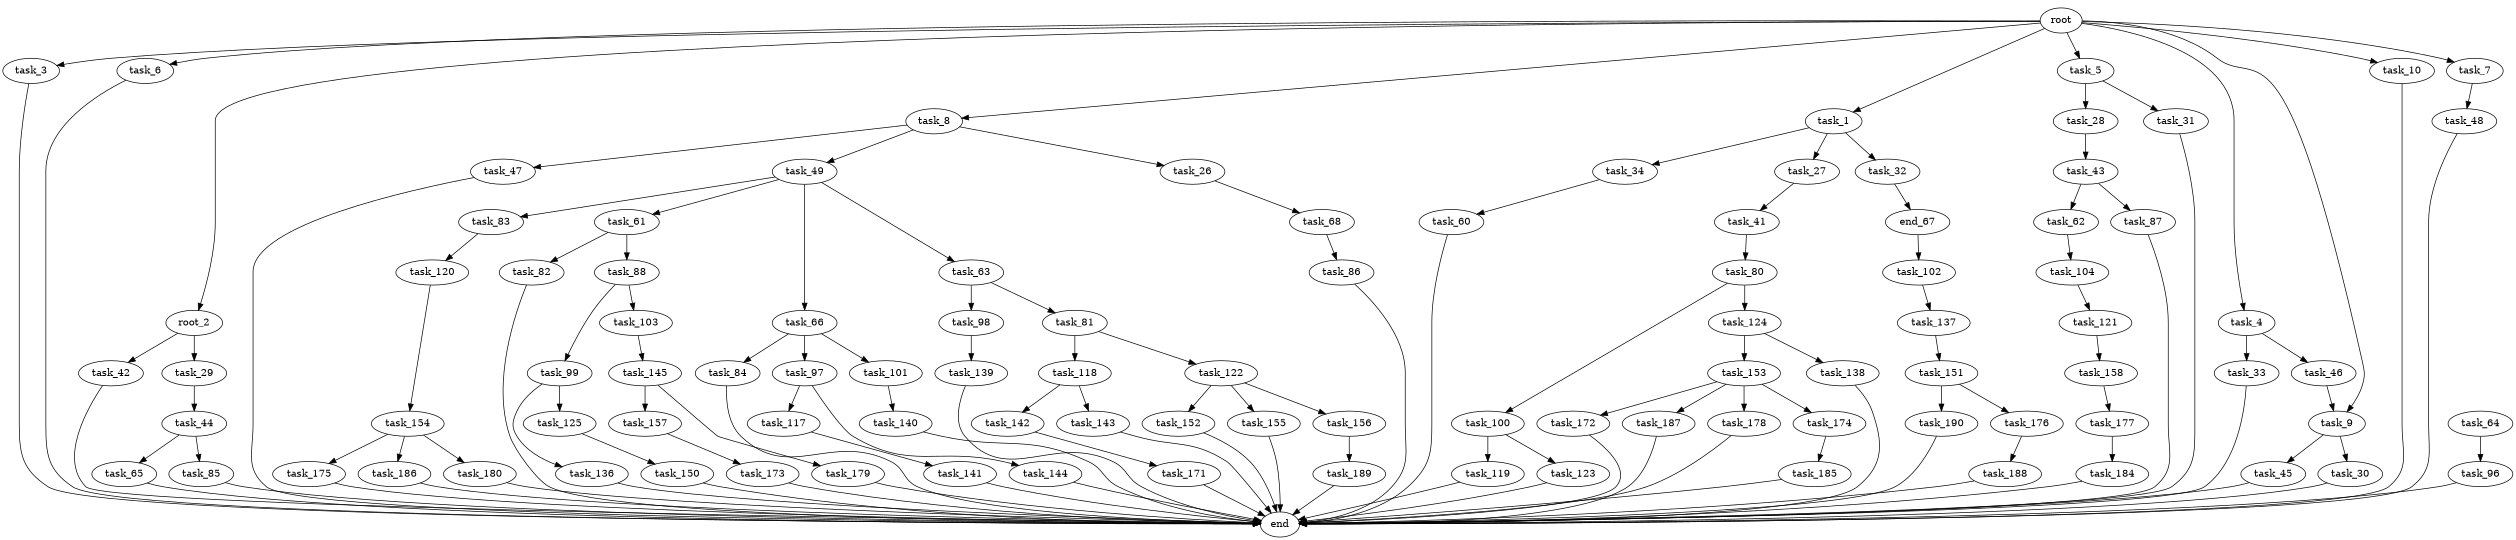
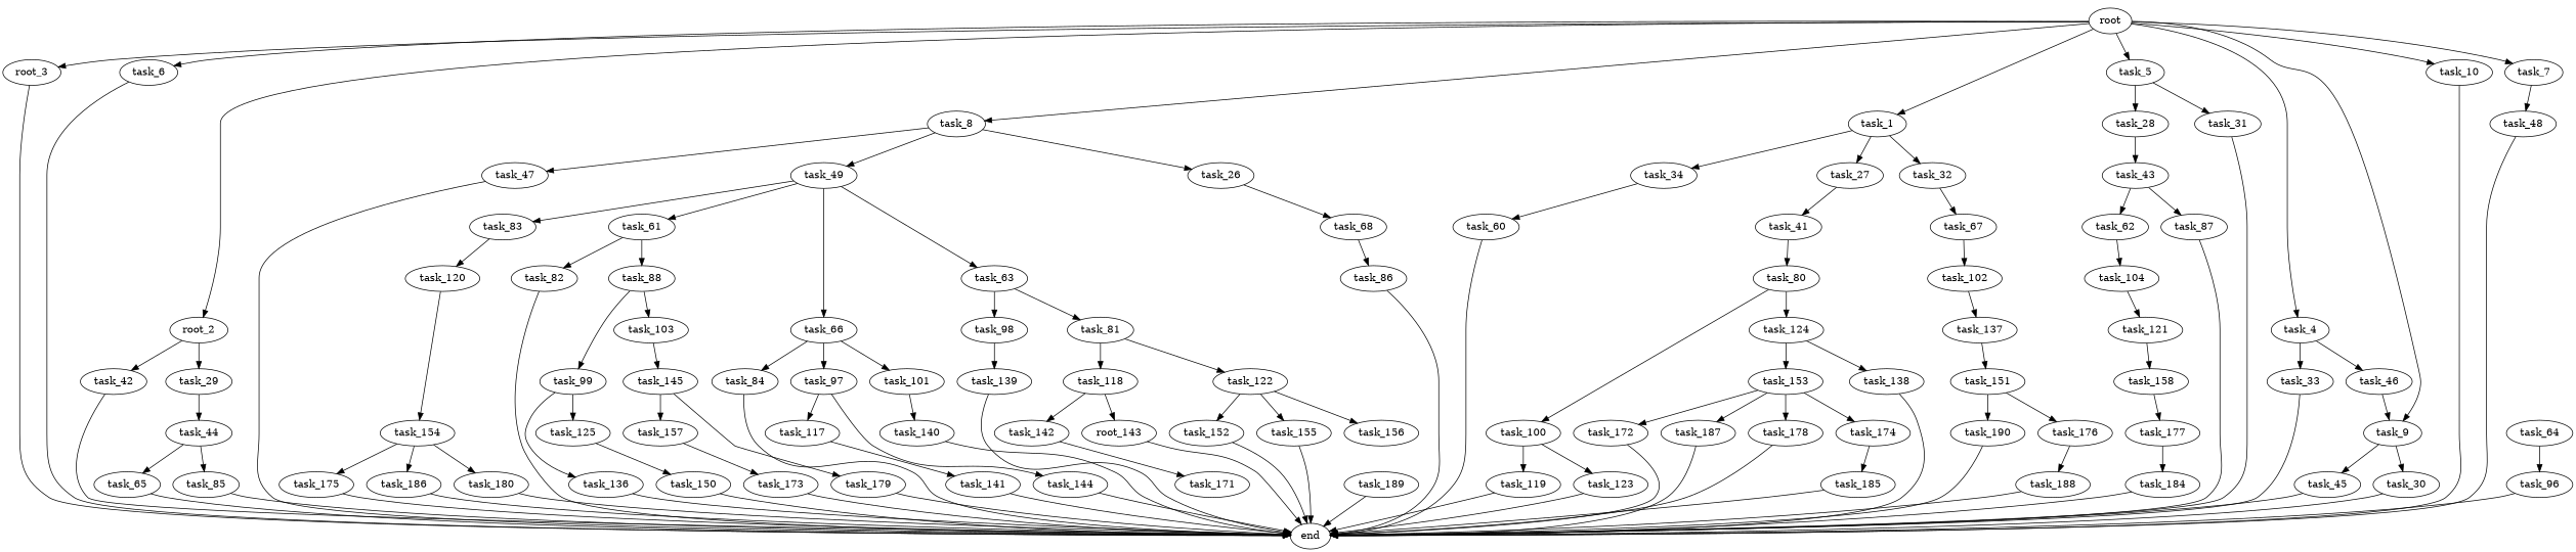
  digraph {
    task_173
    end
    task_65
    task_45
    task_151
    task_190
    task_176
    task_188
    task_100
    task_119
    task_123
    task_153
    task_172
    task_187
    task_178
    task_174
    task_185
    task_47
-   task_3
+   task_3 [label=root_3]
    task_6
    task_171
    task_141
    n23 [label=root_2]
    task_42
    task_29
    task_44
    task_8
    task_49
    task_26
    task_83
    task_61
    task_66
    task_63
    task_68
    task_150
    task_85
    task_1
    task_34
    task_27
    task_32
    task_60
    task_41
-   task_67 [label=end_67]
+   task_67
    task_84
    task_120
    task_82
    task_88
    task_97
    task_101
    task_98
    task_81
    task_184
    task_86
    task_117
    task_43
    task_62
    task_87
    task_104
    task_33
    task_118
    task_142
-   task_143
+   task_143 [label=root_143]
    task_189
    task_138
    task_144
    task_5
    task_28
    task_31
    task_48
    task_4
    task_46
    task_9
    task_157
    task_99
    task_136
    task_125
    task_154
    task_175
    task_186
    task_180
    task_96
    task_177
    task_10
    task_103
    task_145
    task_179
    task_139
    task_121
    task_30
    task_80
    task_124
    task_158
    task_140
    root
    task_7
    task_102
    task_152
    task_122
    task_155
    task_156
    task_137
    task_64
    task_173 -> end
    task_65 -> end
    task_45 -> end
    task_151 -> task_190
    task_151 -> task_176
    task_190 -> end
    task_176 -> task_188
    task_188 -> end
    task_100 -> task_119
    task_100 -> task_123
    task_119 -> end
    task_123 -> end
    task_153 -> task_172
    task_153 -> task_187
    task_153 -> task_178
    task_153 -> task_174
    task_172 -> end
    task_187 -> end
    task_178 -> end
    task_174 -> task_185
    task_185 -> end
    task_47 -> end
    task_3 -> end
    task_6 -> end
-   task_171 -> end
    task_141 -> end
    n23 -> task_42
    n23 -> task_29
    task_42 -> end
    task_29 -> task_44
    task_44 -> task_65
    task_44 -> task_85
    task_8 -> task_47
    task_8 -> task_49
    task_8 -> task_26
    task_49 -> task_83
    task_49 -> task_61
    task_49 -> task_66
    task_49 -> task_63
    task_26 -> task_68
    task_83 -> task_120
    task_61 -> task_82
    task_61 -> task_88
    task_66 -> task_84
    task_66 -> task_97
    task_66 -> task_101
    task_63 -> task_98
    task_63 -> task_81
    task_68 -> task_86
    task_150 -> end
    task_85 -> end
    task_1 -> task_34
    task_1 -> task_27
    task_1 -> task_32
    task_34 -> task_60
    task_27 -> task_41
    task_32 -> task_67
    task_60 -> end
    task_41 -> task_80
    task_67 -> task_102
    task_84 -> end
    task_120 -> task_154
    task_82 -> end
    task_88 -> task_99
    task_88 -> task_103
    task_97 -> task_117
    task_97 -> task_144
    task_101 -> task_140
    task_98 -> task_139
    task_81 -> task_118
    task_81 -> task_122
    task_184 -> end
    task_86 -> end
    task_117 -> task_141
    task_43 -> task_62
    task_43 -> task_87
    task_62 -> task_104
    task_87 -> end
    task_104 -> task_121
    task_33 -> end
    task_118 -> task_142
    task_118 -> task_143
    task_142 -> task_171
    task_143 -> end
    task_189 -> end
    task_138 -> end
    task_144 -> end
    task_5 -> task_28
    task_5 -> task_31
    task_28 -> task_43
    task_31 -> end
    task_48 -> end
    task_4 -> task_33
    task_4 -> task_46
    task_46 -> task_9
    task_9 -> task_45
    task_9 -> task_30
    task_157 -> task_173
    task_99 -> task_136
    task_99 -> task_125
    task_136 -> end
    task_125 -> task_150
    task_154 -> task_175
    task_154 -> task_186
    task_154 -> task_180
    task_175 -> end
    task_186 -> end
    task_180 -> end
    task_96 -> end
    task_177 -> task_184
    task_10 -> end
    task_103 -> task_145
    task_145 -> task_157
    task_145 -> task_179
    task_179 -> end
    task_139 -> end
    task_121 -> task_158
    task_30 -> end
    task_80 -> task_100
    task_80 -> task_124
    task_124 -> task_153
    task_124 -> task_138
    task_158 -> task_177
    task_140 -> end
    root -> task_3
    root -> task_6
    root -> n23
    root -> task_8
    root -> task_1
    root -> task_5
    root -> task_4
    root -> task_9
    root -> task_10
    root -> task_7
    task_7 -> task_48
    task_102 -> task_137
    task_152 -> end
    task_122 -> task_152
    task_122 -> task_155
    task_122 -> task_156
    task_155 -> end
-   task_156 -> task_189
    task_137 -> task_151
    task_64 -> task_96
  }
